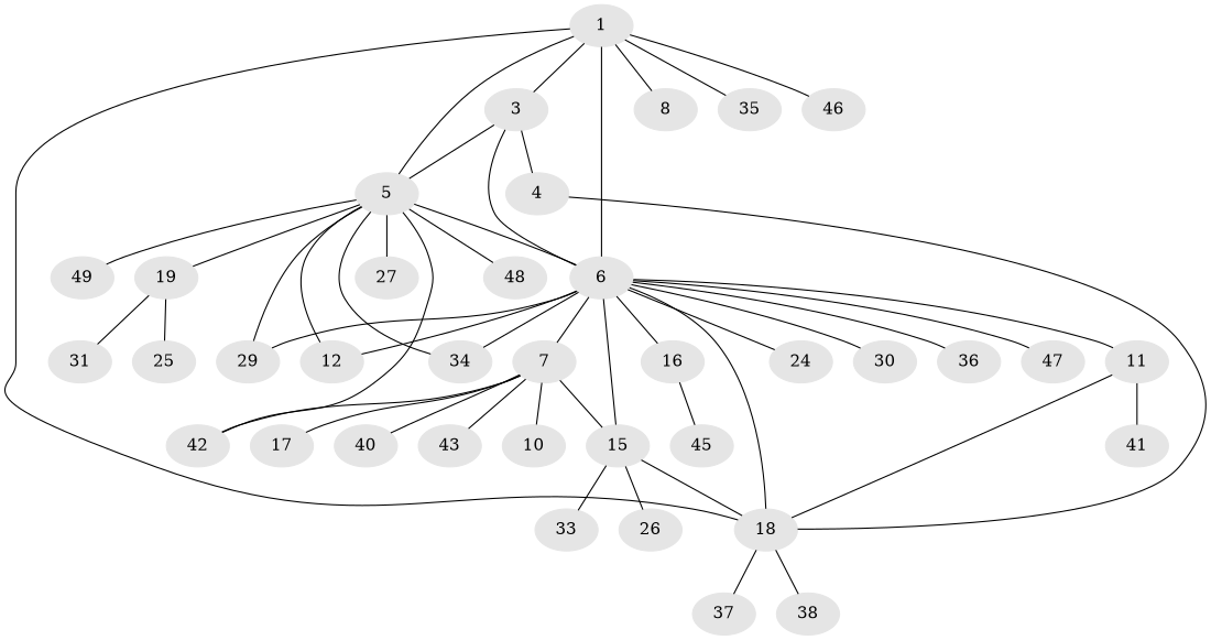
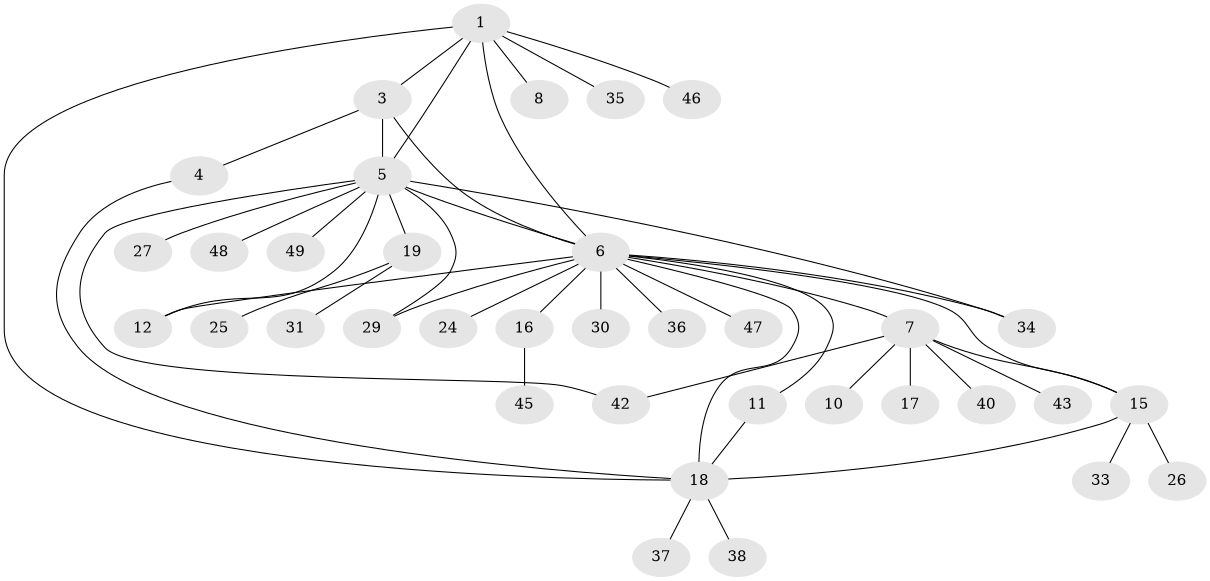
  graph {
    node [color=gray90 style=filled]
    1 [super="+9"]
    3 [super="+23"]
    5 [super="+14"]
    6 [super="+22"]
    8
    18 [super="+28"]
    35
    46
    4 [super="+20"]
    12
    19 [super="+21"]
    27
    29
    34
    42 [super="+44"]
    48
    49
    7 [super="+13"]
    11 [super="+32"]
    15 [super="+50"]
    16
    24
    30
    36
    47
    37
    38
    25
    31
    10
    17
    40
    43
-   41
    26
    33 [super="+39"]
    45
    1 -- 3
    1 -- 5
    1 -- 6 [weight=2]
    1 -- 8
    1 -- 18
    1 -- 35
    1 -- 46
    3 -- 5
    3 -- 6
    3 -- 4
    5 -- 6
    5 -- 12
    5 -- 19
    5 -- 27
    5 -- 29
    5 -- 34
    5 -- 42
    5 -- 48
    5 -- 49
    6 -- 18
    6 -- 12
    6 -- 29
    6 -- 34
    6 -- 7 [weight=2]
    6 -- 11
    6 -- 15
    6 -- 16
    6 -- 24
    6 -- 30
    6 -- 36
    6 -- 47
    18 -- 37
    18 -- 38
    4 -- 18
    19 -- 25
    19 -- 31
    7 -- 42
    7 -- 15
    7 -- 10
    7 -- 17
    7 -- 40
    7 -- 43
    11 -- 18
-   11 -- 41
    15 -- 18
    15 -- 26
    15 -- 33
    16 -- 45
  }
